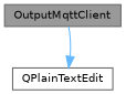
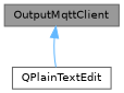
  digraph {
    node [color=gray40 fontname=Helvetica fontsize=10 shape=box style=filled]
    n1 [fillcolor=grey60 fontcolor=black height=0.2 label=OutputMqttClient width=0.4]
    n2 [fillcolor=white height=0.2 label=QPlainTextEdit width=0.4]
-   n2 -> n1 [color=steelblue1 dir=back fontname=Helvetica fontsize=10 labelfontname=Helvetica labelfontsize=10 style=solid]
+   n1 -> n2 [color=steelblue1 dir=back fontname=Helvetica fontsize=10 labelfontname=Helvetica labelfontsize=10 style=solid]
  }
